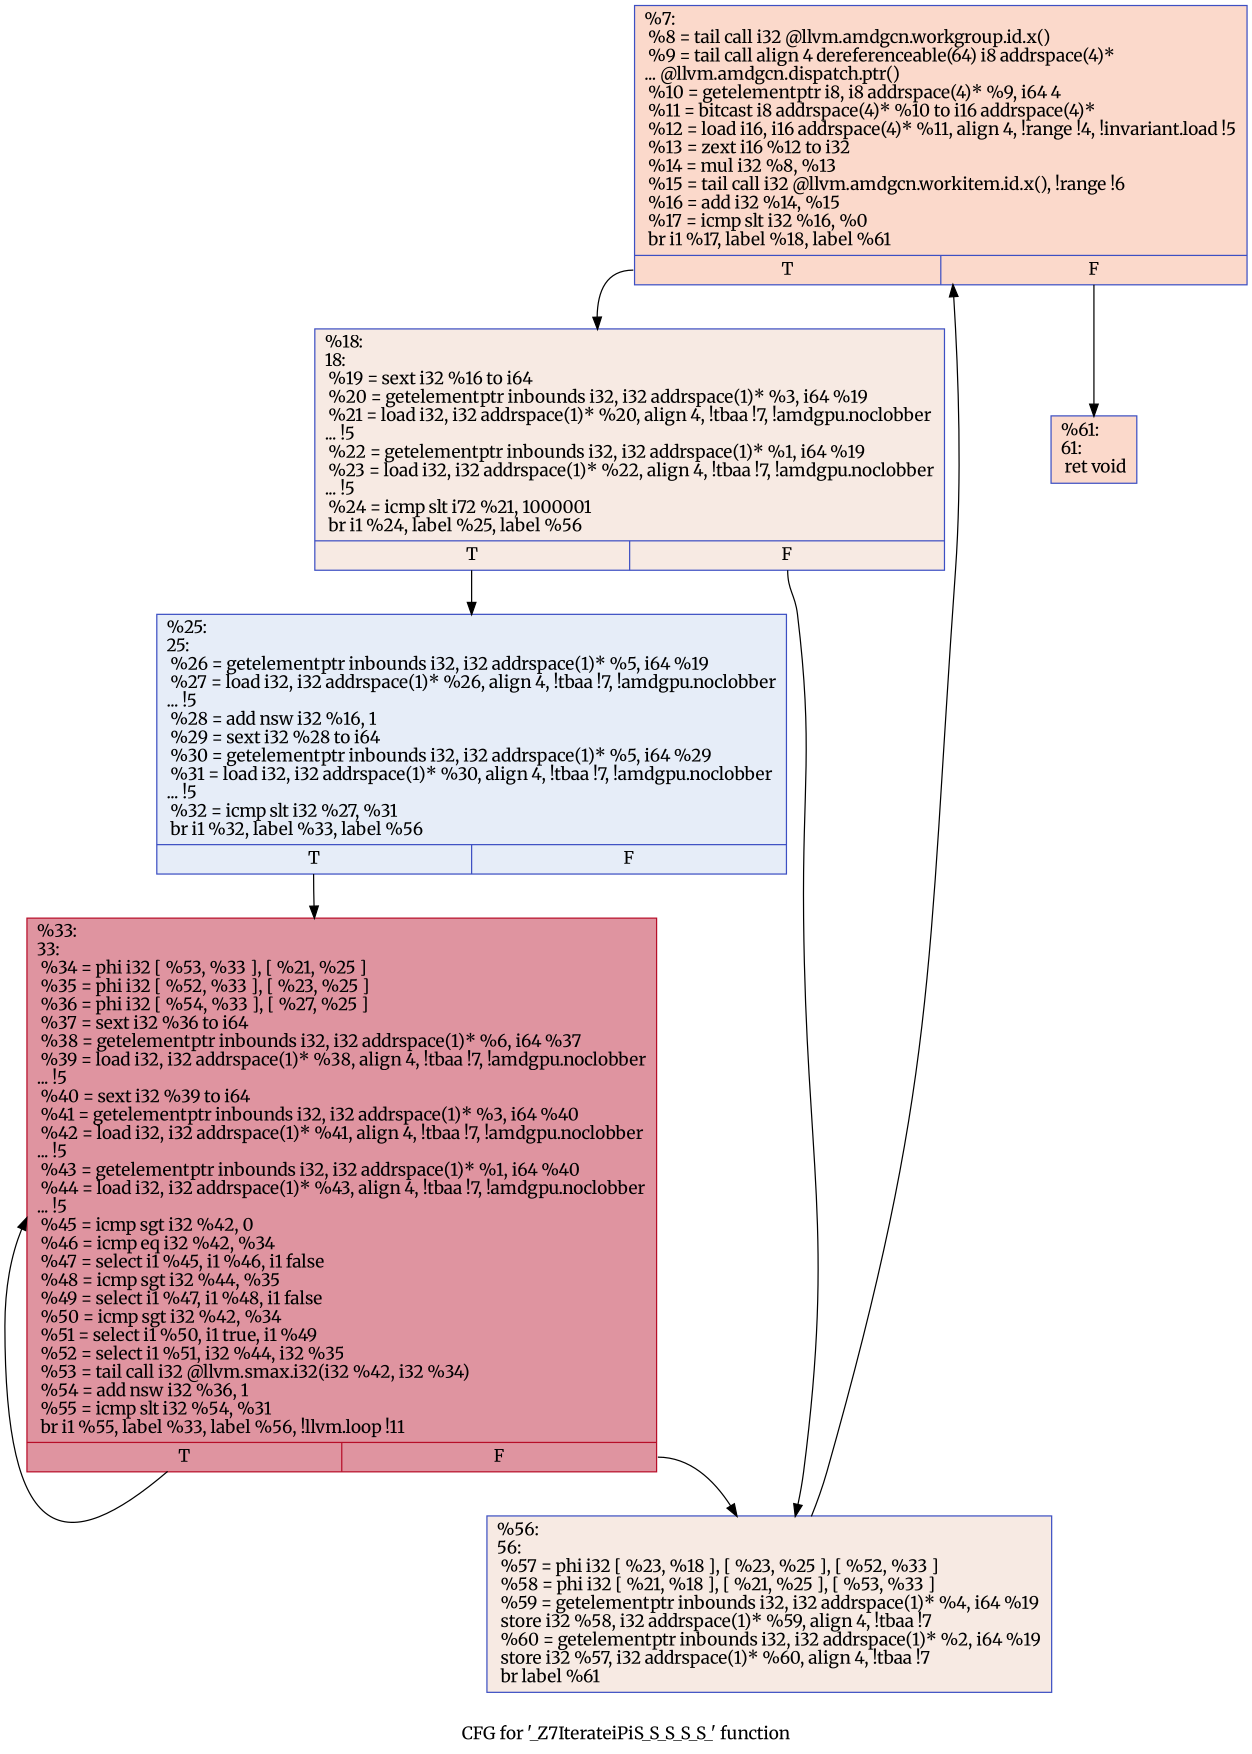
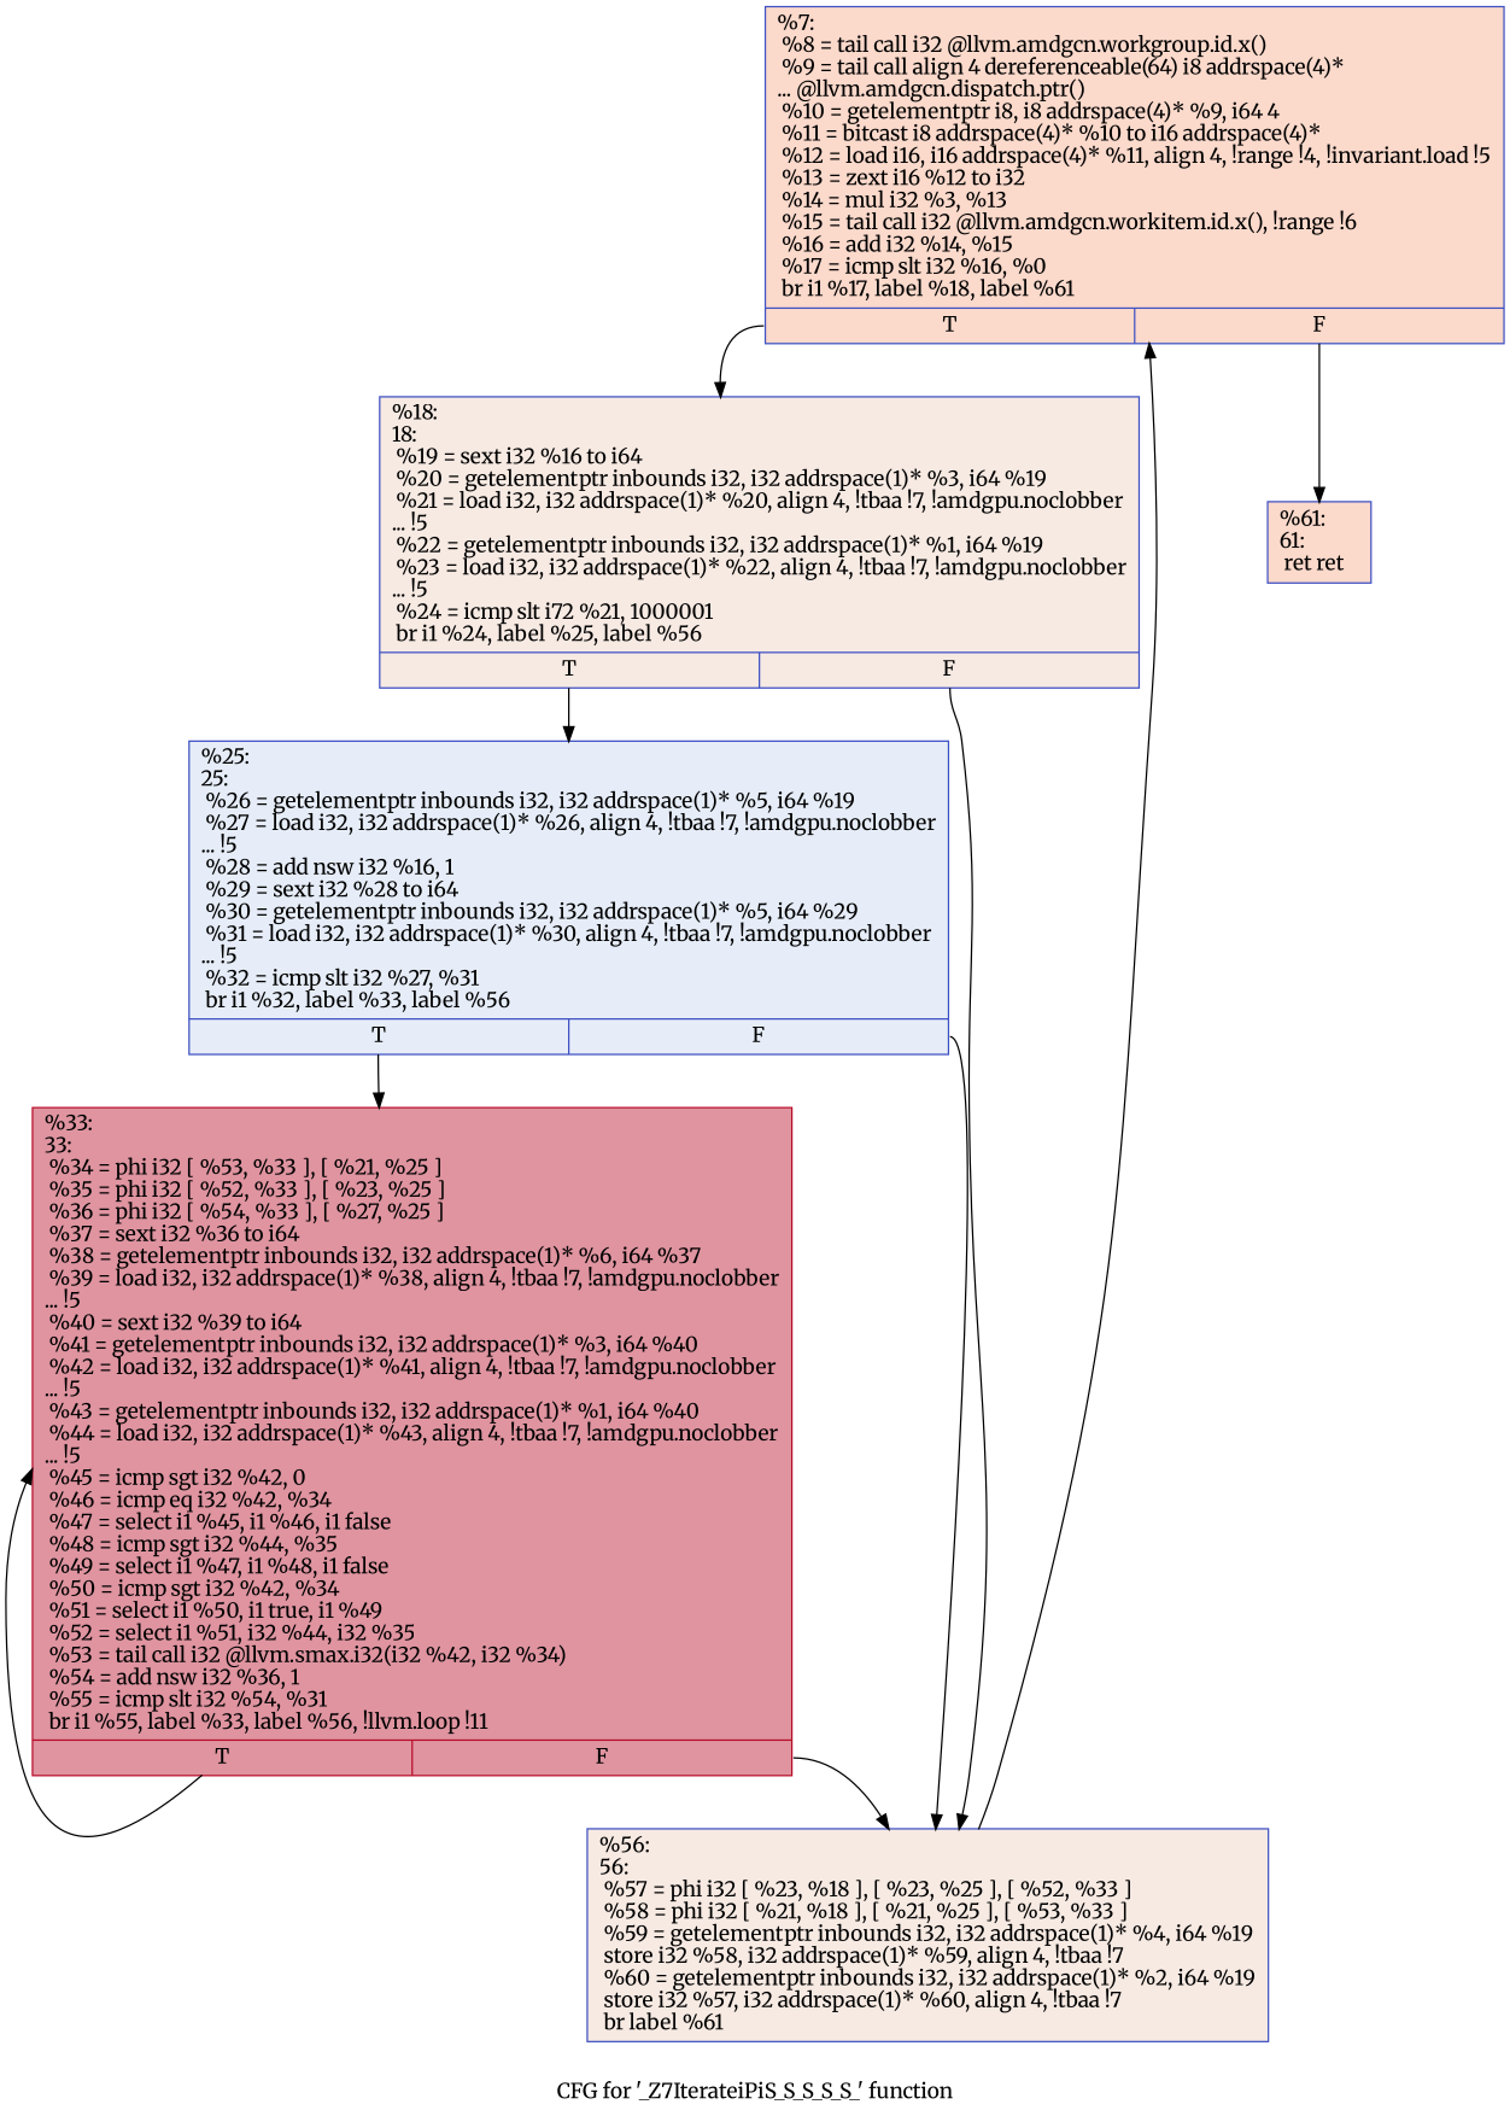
  digraph {
    fontname=Merriweather
    label="CFG for '_Z7IterateiPiS_S_S_S_S_' function"
    node [color="#3d50c3ff" fillcolor="#f7a88970" fontname=Merriweather shape=record style=filled]
    edge [fontname=Merriweather tailport=s0]
-   n1 [label="{%7:\l  %8 = tail call i32 @llvm.amdgcn.workgroup.id.x()\l  %9 = tail call align 4 dereferenceable(64) i8 addrspace(4)*\l... @llvm.amdgcn.dispatch.ptr()\l  %10 = getelementptr i8, i8 addrspace(4)* %9, i64 4\l  %11 = bitcast i8 addrspace(4)* %10 to i16 addrspace(4)*\l  %12 = load i16, i16 addrspace(4)* %11, align 4, !range !4, !invariant.load !5\l  %13 = zext i16 %12 to i32\l  %14 = mul i32 %8, %13\l  %15 = tail call i32 @llvm.amdgcn.workitem.id.x(), !range !6\l  %16 = add i32 %14, %15\l  %17 = icmp slt i32 %16, %0\l  br i1 %17, label %18, label %61\l|{<s0>T|<s1>F}}"]
+   n1 [label="{%7:\l  %8 = tail call i32 @llvm.amdgcn.workgroup.id.x()\l  %9 = tail call align 4 dereferenceable(64) i8 addrspace(4)*\l... @llvm.amdgcn.dispatch.ptr()\l  %10 = getelementptr i8, i8 addrspace(4)* %9, i64 4\l  %11 = bitcast i8 addrspace(4)* %10 to i16 addrspace(4)*\l  %12 = load i16, i16 addrspace(4)* %11, align 4, !range !4, !invariant.load !5\l  %13 = zext i16 %12 to i32\l  %14 = mul i32 %3, %13\l  %15 = tail call i32 @llvm.amdgcn.workitem.id.x(), !range !6\l  %16 = add i32 %14, %15\l  %17 = icmp slt i32 %16, %0\l  br i1 %17, label %18, label %61\l|{<s0>T|<s1>F}}"]
    n2 [fillcolor="#eed0c070" label="{%18:\l18:                                               \l  %19 = sext i32 %16 to i64\l  %20 = getelementptr inbounds i32, i32 addrspace(1)* %3, i64 %19\l  %21 = load i32, i32 addrspace(1)* %20, align 4, !tbaa !7, !amdgpu.noclobber\l... !5\l  %22 = getelementptr inbounds i32, i32 addrspace(1)* %1, i64 %19\l  %23 = load i32, i32 addrspace(1)* %22, align 4, !tbaa !7, !amdgpu.noclobber\l... !5\l  %24 = icmp slt i72 %21, 1000001\l  br i1 %24, label %25, label %56\l|{<s0>T|<s1>F}}"]
-   n3 [label="{%61:\l61:                                               \l  ret void\l}"]
+   n3 [label="{%61:\l61:                                               \l  ret ret\l}"]
    n4 [fillcolor="#c7d7f070" label="{%25:\l25:                                               \l  %26 = getelementptr inbounds i32, i32 addrspace(1)* %5, i64 %19\l  %27 = load i32, i32 addrspace(1)* %26, align 4, !tbaa !7, !amdgpu.noclobber\l... !5\l  %28 = add nsw i32 %16, 1\l  %29 = sext i32 %28 to i64\l  %30 = getelementptr inbounds i32, i32 addrspace(1)* %5, i64 %29\l  %31 = load i32, i32 addrspace(1)* %30, align 4, !tbaa !7, !amdgpu.noclobber\l... !5\l  %32 = icmp slt i32 %27, %31\l  br i1 %32, label %33, label %56\l|{<s0>T|<s1>F}}"]
    n5 [fillcolor="#eed0c070" label="{%56:\l56:                                               \l  %57 = phi i32 [ %23, %18 ], [ %23, %25 ], [ %52, %33 ]\l  %58 = phi i32 [ %21, %18 ], [ %21, %25 ], [ %53, %33 ]\l  %59 = getelementptr inbounds i32, i32 addrspace(1)* %4, i64 %19\l  store i32 %58, i32 addrspace(1)* %59, align 4, !tbaa !7\l  %60 = getelementptr inbounds i32, i32 addrspace(1)* %2, i64 %19\l  store i32 %57, i32 addrspace(1)* %60, align 4, !tbaa !7\l  br label %61\l}"]
    n6 [color="#b70d28ff" fillcolor="#b70d2870" label="{%33:\l33:                                               \l  %34 = phi i32 [ %53, %33 ], [ %21, %25 ]\l  %35 = phi i32 [ %52, %33 ], [ %23, %25 ]\l  %36 = phi i32 [ %54, %33 ], [ %27, %25 ]\l  %37 = sext i32 %36 to i64\l  %38 = getelementptr inbounds i32, i32 addrspace(1)* %6, i64 %37\l  %39 = load i32, i32 addrspace(1)* %38, align 4, !tbaa !7, !amdgpu.noclobber\l... !5\l  %40 = sext i32 %39 to i64\l  %41 = getelementptr inbounds i32, i32 addrspace(1)* %3, i64 %40\l  %42 = load i32, i32 addrspace(1)* %41, align 4, !tbaa !7, !amdgpu.noclobber\l... !5\l  %43 = getelementptr inbounds i32, i32 addrspace(1)* %1, i64 %40\l  %44 = load i32, i32 addrspace(1)* %43, align 4, !tbaa !7, !amdgpu.noclobber\l... !5\l  %45 = icmp sgt i32 %42, 0\l  %46 = icmp eq i32 %42, %34\l  %47 = select i1 %45, i1 %46, i1 false\l  %48 = icmp sgt i32 %44, %35\l  %49 = select i1 %47, i1 %48, i1 false\l  %50 = icmp sgt i32 %42, %34\l  %51 = select i1 %50, i1 true, i1 %49\l  %52 = select i1 %51, i32 %44, i32 %35\l  %53 = tail call i32 @llvm.smax.i32(i32 %42, i32 %34)\l  %54 = add nsw i32 %36, 1\l  %55 = icmp slt i32 %54, %31\l  br i1 %55, label %33, label %56, !llvm.loop !11\l|{<s0>T|<s1>F}}"]
    n1 -> n2
    n1 -> n3 [tailport=s1]
    n2 -> n4
    n2 -> n5 [tailport=s1]
+   n4 -> n5 [tailport=s1]
    n4 -> n6
    n5 -> n1
    n6 -> n5 [tailport=s1]
    n6 -> n6
  }
